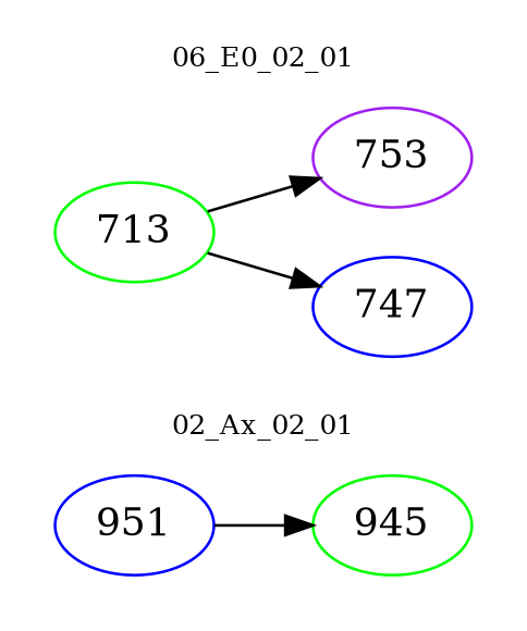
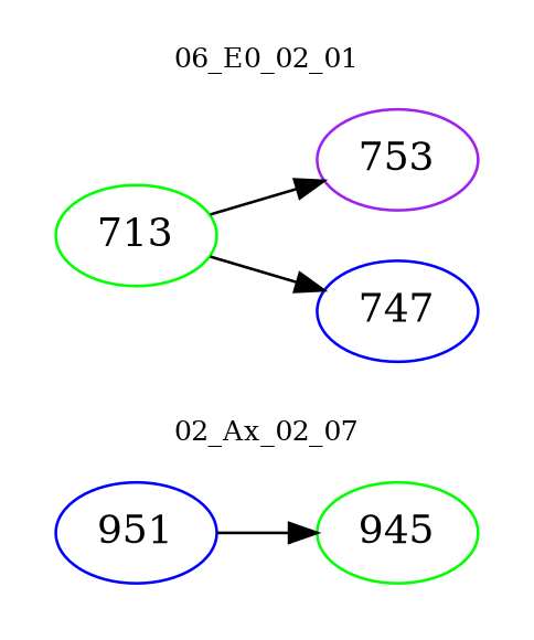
  digraph {
    rankdir=LR
    node [color=blue]
    edge [color=black]
    n1 [label=951]
    n2 [color=green label=945]
    n3 [label=747]
    n4 [color=green label=713]
    n5 [color=purple label=753]
    subgraph cluster_1 {
      color=white
      fontsize=10
-     label="02_Ax_02_01"
+     label="02_Ax_02_07"
      n1
      n2
    }
    subgraph cluster_2 {
      color=white
      fontsize=10
      label="06_E0_02_01"
      n3
      n4
      n5
    }
    n1 -> n2
    n4 -> n3
    n4 -> n5
  }
